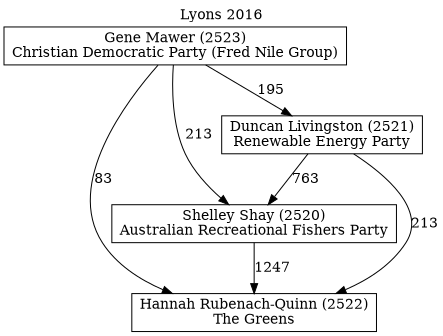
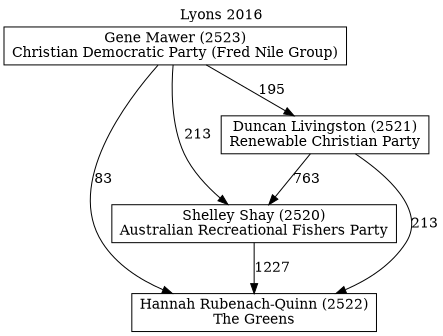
  digraph {
    label="Lyons 2016"
    labelloc=t
    mclimit=10
    node [shape=box]
    n1 [label="Gene Mawer (2523)\nChristian Democratic Party (Fred Nile Group)"]
    n2 [label="Hannah Rubenach-Quinn (2522)\nThe Greens"]
    n3 [label="Shelley Shay (2520)\nAustralian Recreational Fishers Party"]
-   n4 [label="Duncan Livingston (2521)\nRenewable Energy Party"]
+   n4 [label="Duncan Livingston (2521)\nRenewable Christian Party"]
    n1 -> n2 [label=83]
    n1 -> n3 [label=213]
    n1 -> n4 [label=195]
-   n3 -> n2 [label=1247]
+   n3 -> n2 [label=1227]
    n4 -> n2 [label=213]
    n4 -> n3 [label=763]
  }
